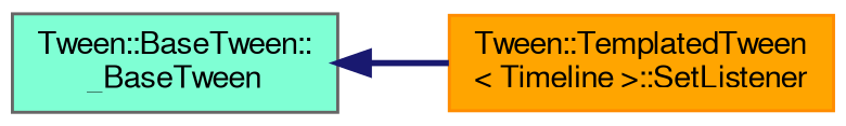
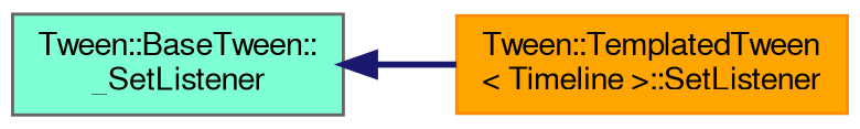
  digraph {
    rankdir=LR
    node [fontname=FreeSans fontsize=10 shape=record style=filled]
-   n1 [color=gray40 fillcolor=aquamarine fontcolor=black height=0.2 label="Tween::BaseTween::\l_BaseTween" width=0.4]
+   n1 [color=gray40 fillcolor=aquamarine fontcolor=black height=0.2 label="Tween::BaseTween::\l_SetListener" width=0.4]
    n2 [color=darkorange height=0.2 label="Tween::TemplatedTween\l\< Timeline \>::SetListener" width=0.4 fillcolor=orange]
    n1 -> n2 [color=midnightblue dir=back fontname=FreeSans fontsize=10 labelfontname=FreeSans labelfontsize=10 style=bold]
  }
